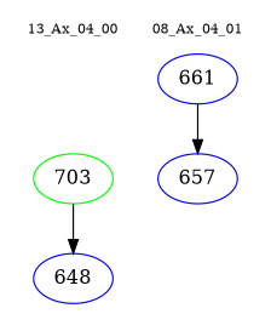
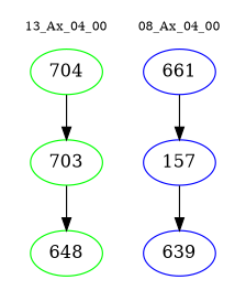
  digraph {
    node [color=blue]
    edge [color=black]
+   n1 [color=green label=704]
    n2 [color=green label=703]
-   n3 [label=648]
+   n3 [color=green label=648]
    n4 [label=661]
-   n5 [label=657]
+   n5 [label=157]
+   n6 [label=639]
    subgraph cluster_1 {
      color=white
      fontsize=10
      label="13_Ax_04_00"
+     n1
      n2
      n3
    }
    subgraph cluster_2 {
      color=white
      fontsize=10
-     label="08_Ax_04_01"
+     label="08_Ax_04_00"
      n4
      n5
+     n6
    }
+   n1 -> n2
    n2 -> n3
    n4 -> n5
+   n5 -> n6
  }
